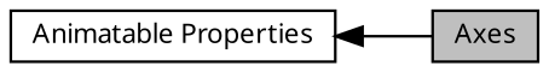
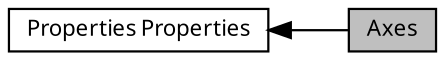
  digraph {
    rankdir=LR
    node [color=black fontname="Lucinda Grande" fontsize=10 shape=box]
-   n1 [height=0.2 label="Animatable Properties" width=0.4]
+   n1 [height=0.2 label="Properties Properties" width=0.4]
    n2 [fillcolor=grey75 fontcolor=black height=0.2 label=Axes style=filled width=0.4]
    n1 -> n2 [dir=back fontname="Lucinda Grande" fontsize=10 labelfontname="Lucinda Grande" labelfontsize=10 shape=plaintext style=solid]
  }
